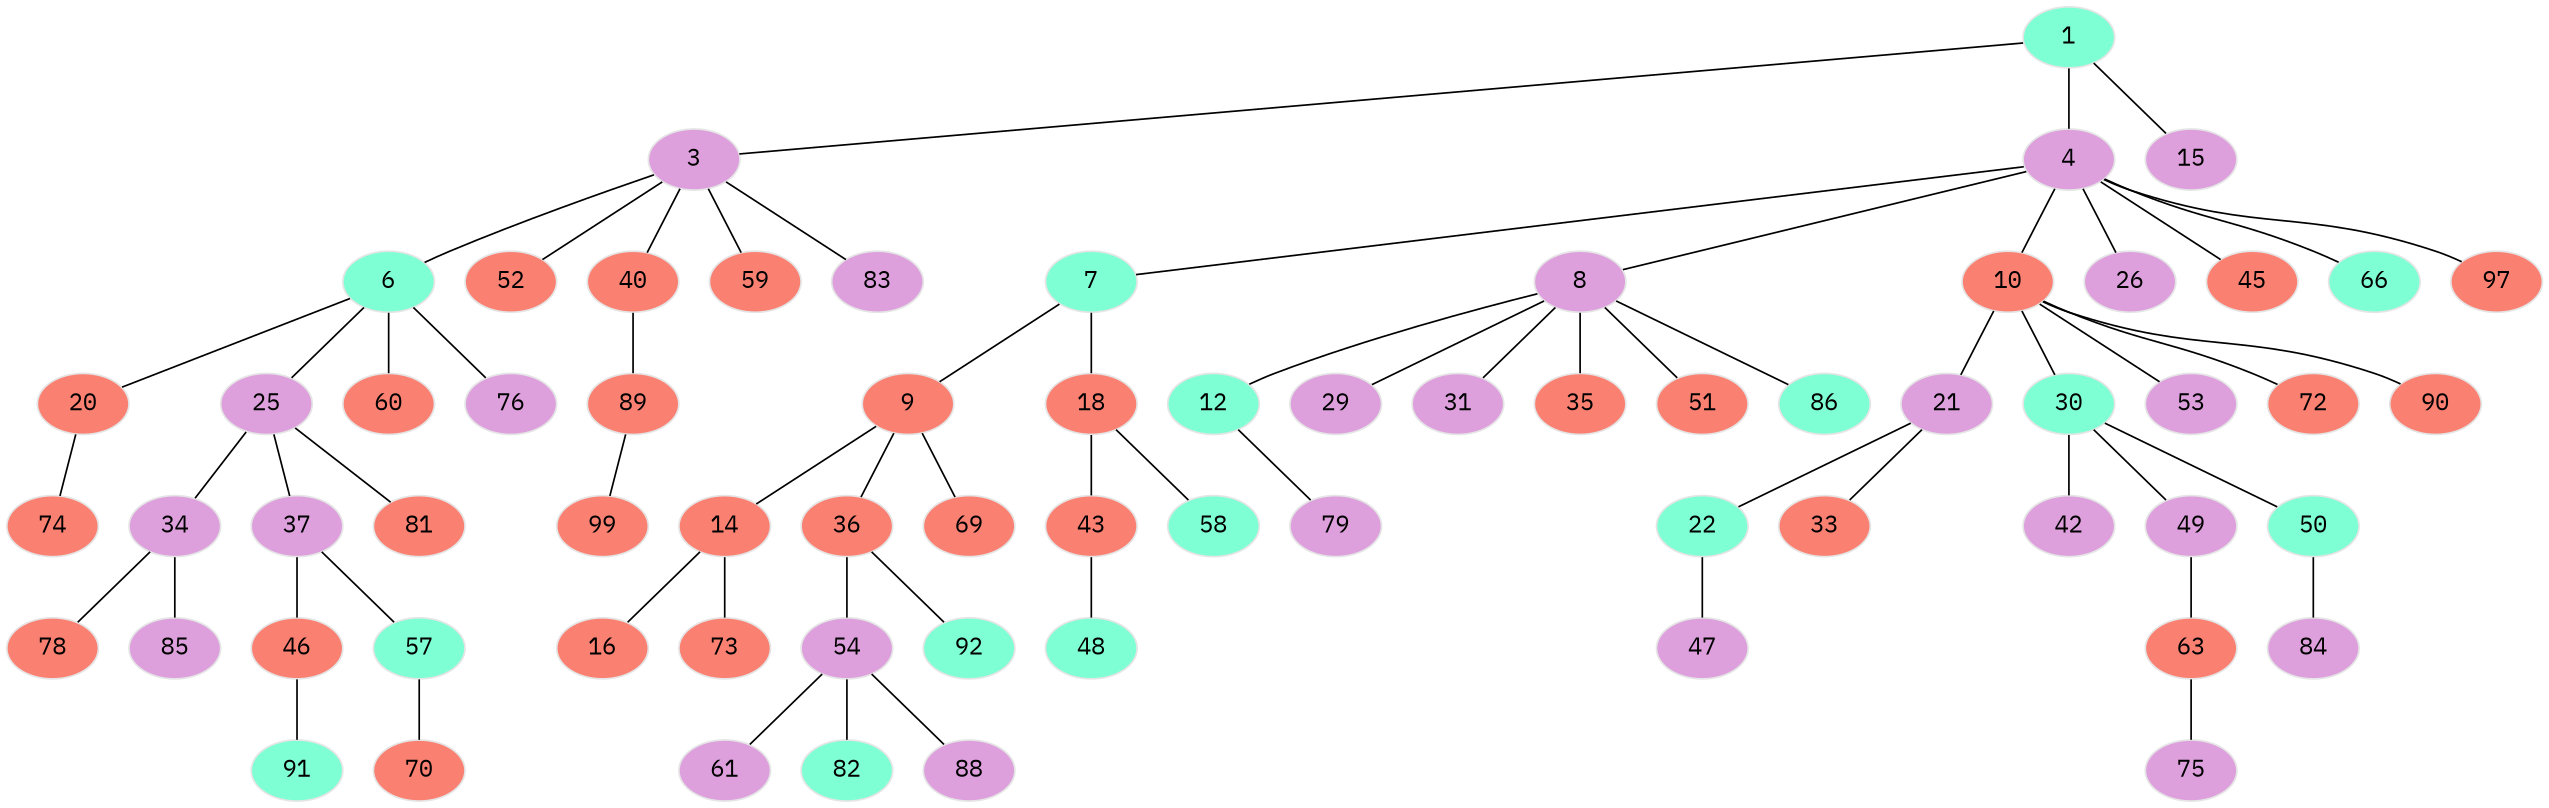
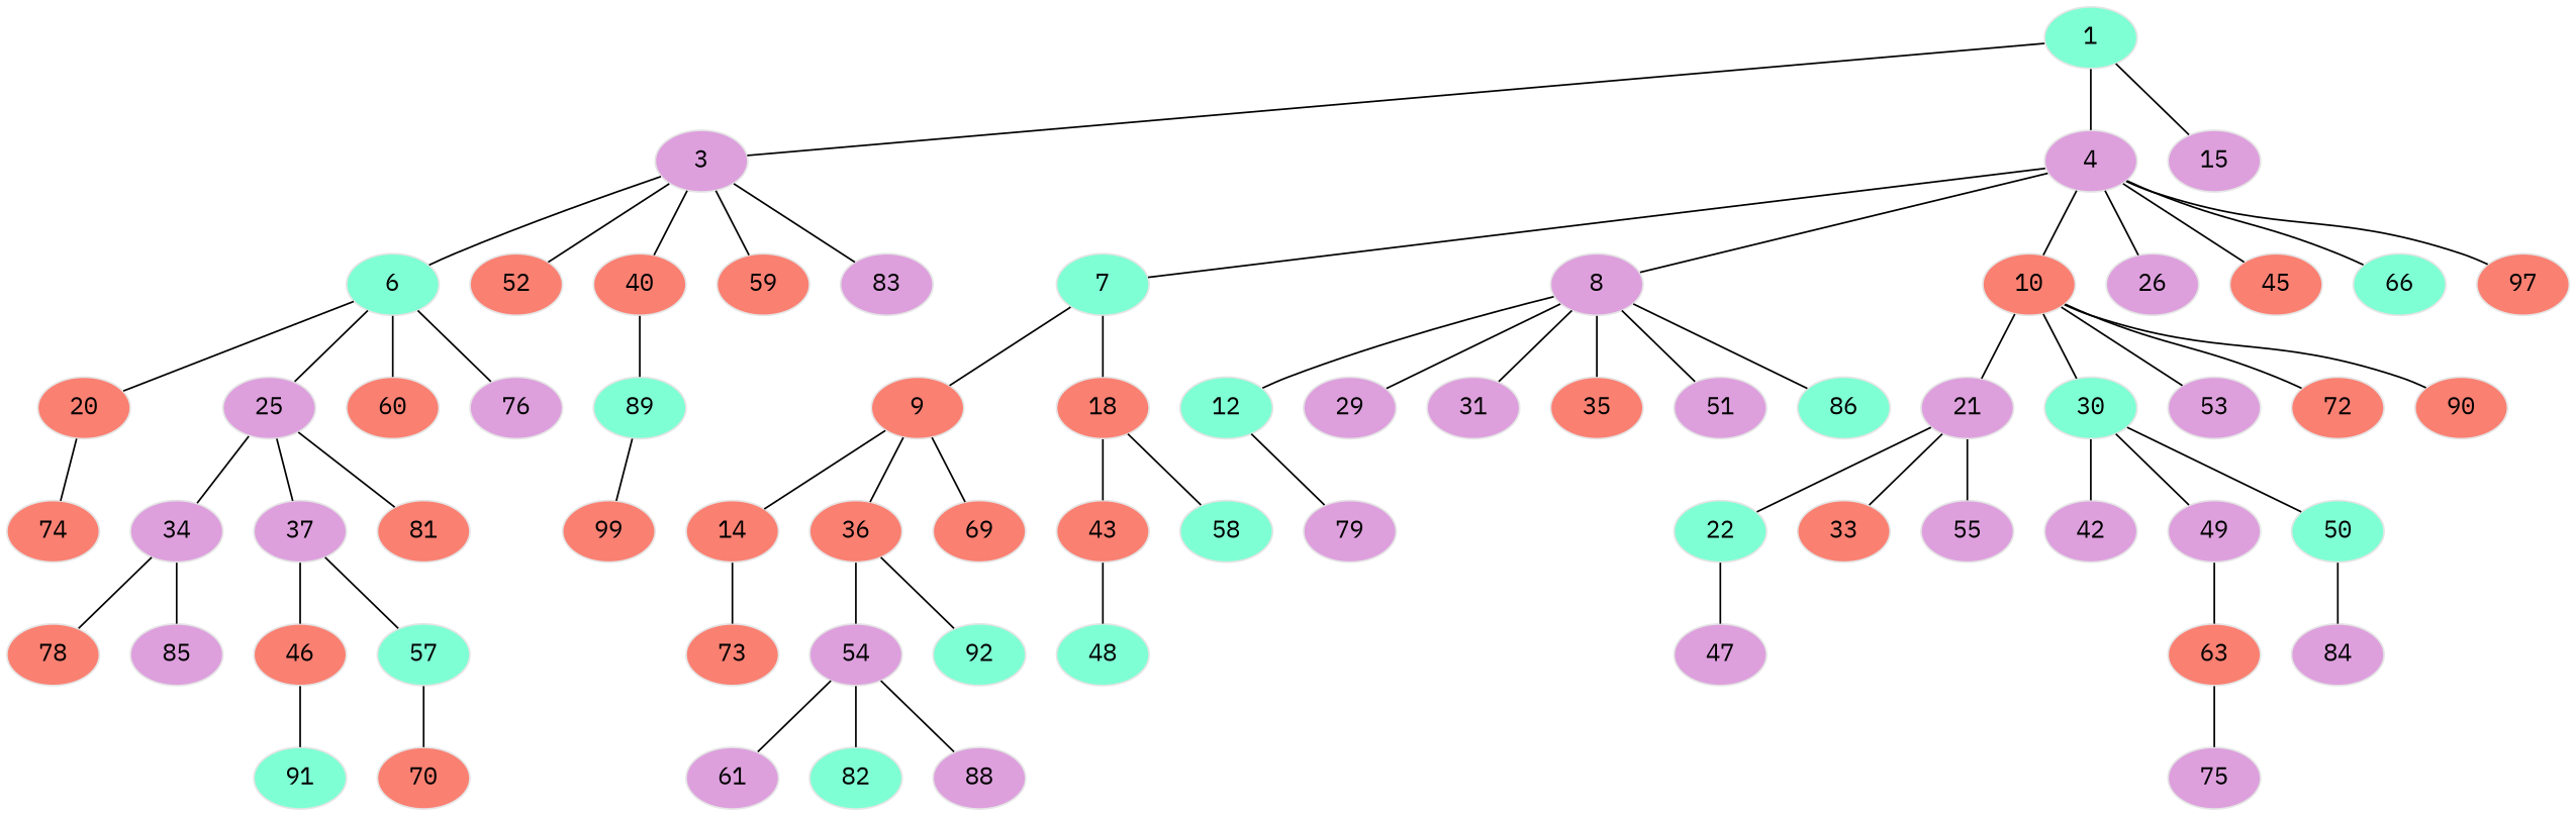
  graph {
    fontname="IBM Plex Mono"
    node [color=gray90 fillcolor=salmon fontname="IBM Plex Mono" style=filled]
    edge [fontname="IBM Plex Mono"]
    1 [fillcolor=aquamarine super="+2"]
    3 [fillcolor=plum super="+23"]
    4 [fillcolor=plum super="+5"]
    15 [fillcolor=plum]
    6 [fillcolor=aquamarine super="+13"]
    n6 [label=52 super="+87"]
    40
    59
    83 [fillcolor=plum]
    7 [fillcolor=aquamarine]
    8 [fillcolor=plum super="+11"]
    10 [super="+19"]
    26 [fillcolor=plum]
    45
    66 [fillcolor=aquamarine]
    97
    20 [super="+101"]
    25 [fillcolor=plum super="+27"]
    60 [super="+77"]
    76 [fillcolor=plum]
-   89 [super="+93"]
+   89 [fillcolor=aquamarine super="+93"]
    9 [super="+28"]
    18 [super="+38"]
    12 [fillcolor=aquamarine super="+24"]
    29 [fillcolor=plum]
    31 [fillcolor=plum]
    35 [super="+67"]
-   51 [super="+52"]
+   51 [fillcolor=plum super="+52"]
    86 [fillcolor=aquamarine super="+102"]
    21 [fillcolor=plum super="+68"]
    30 [fillcolor=aquamarine super="+44"]
    53 [fillcolor=plum super="+96"]
    72
    90
    74
    34 [fillcolor=plum super="+41"]
    37 [fillcolor=plum super="+100"]
    81
    14 [super="+94"]
    36 [super="+80"]
    69
    43
    58 [fillcolor=aquamarine]
    79 [fillcolor=plum]
-   16 [super="+17"]
    73
    54 [fillcolor=plum super="+62"]
    92 [fillcolor=aquamarine]
    22 [fillcolor=aquamarine super="+39"]
    33
+   55 [fillcolor=plum]
    42 [fillcolor=plum]
    49 [fillcolor=plum super="+56"]
    50 [fillcolor=aquamarine super="+98"]
    48 [fillcolor=aquamarine]
    47 [fillcolor=plum]
    78
    85 [fillcolor=plum]
    46 [super="+71"]
    57 [fillcolor=aquamarine]
    63 [super="+64"]
    84 [fillcolor=plum]
    61 [fillcolor=plum super="+65"]
    82 [fillcolor=aquamarine]
    88 [fillcolor=plum]
    91 [fillcolor=aquamarine super="+95"]
    70 [super="+103"]
    99
    75 [fillcolor=plum]
    1 -- 3
    1 -- 4
    1 -- 15
    3 -- 6
    3 -- n6
    3 -- 40
    3 -- 59
    3 -- 83
    4 -- 7
    4 -- 8
    4 -- 10
    4 -- 26
    4 -- 45
    4 -- 66
    4 -- 97
    6 -- 20
    6 -- 25
    6 -- 60
    6 -- 76
    40 -- 89
    7 -- 9
    7 -- 18
    8 -- 12
    8 -- 29
    8 -- 31
    8 -- 35
    8 -- 51
    8 -- 86
    10 -- 21
    10 -- 30
    10 -- 53
    10 -- 72
    10 -- 90
    20 -- 74
    25 -- 34
    25 -- 37
    25 -- 81
    89 -- 99
    9 -- 14
    9 -- 36
    9 -- 69
    18 -- 43
    18 -- 58
    12 -- 79
    21 -- 22
    21 -- 33
+   21 -- 55
    30 -- 42
    30 -- 49
    30 -- 50
    34 -- 78
    34 -- 85
    37 -- 46
    37 -- 57
-   14 -- 16
    14 -- 73
    36 -- 54
    36 -- 92
    43 -- 48
    54 -- 61
    54 -- 82
    54 -- 88
    22 -- 47
    49 -- 63
    50 -- 84
    46 -- 91
    57 -- 70
    63 -- 75
  }
